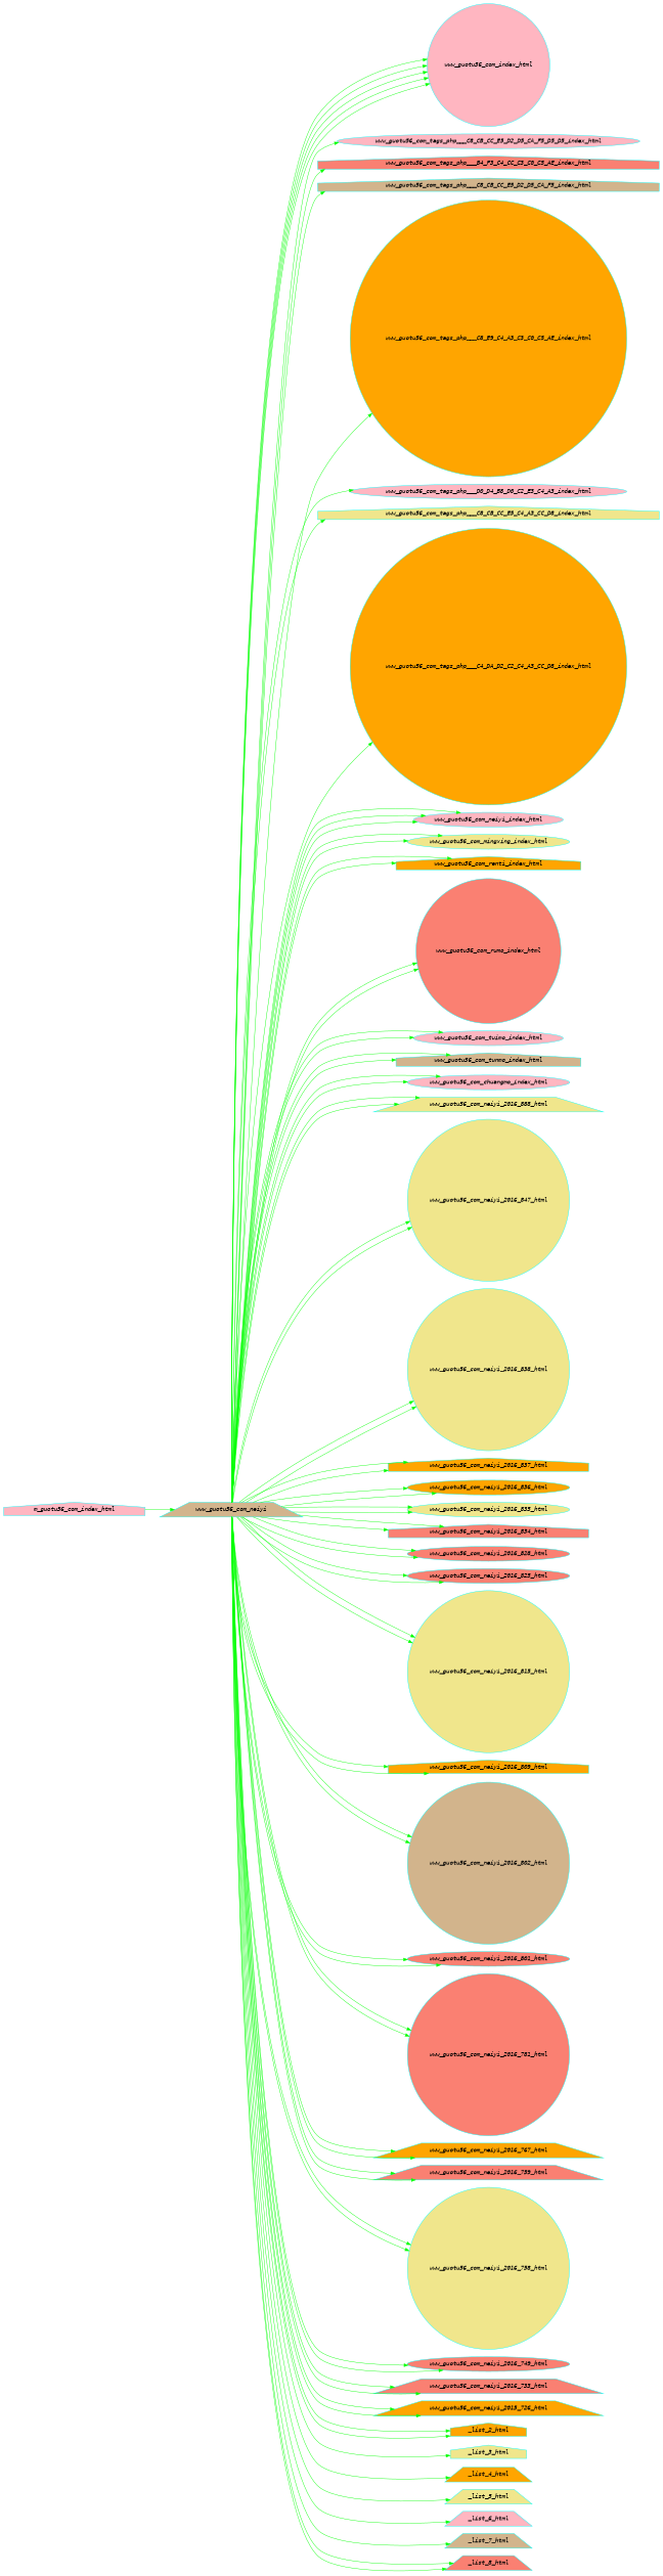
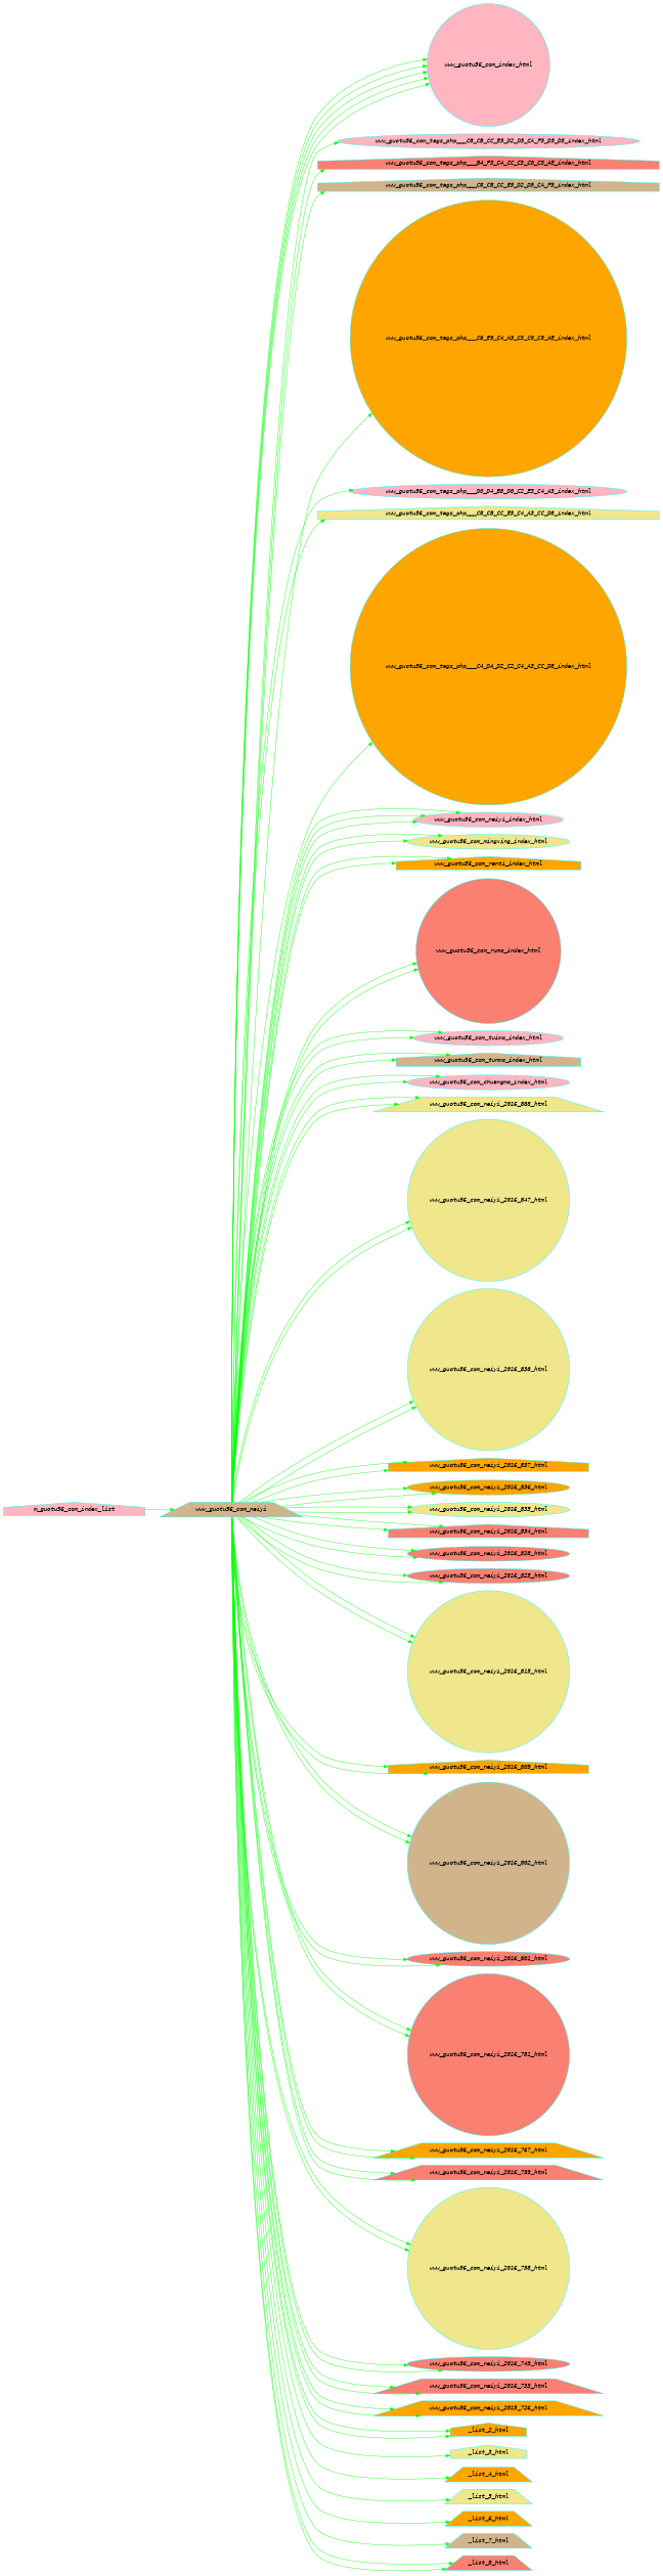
  digraph {
    rankdir=LR
    node [color=cyan fillcolor=salmon fontname="Consolas Italic" shape=ellipse style=filled]
    edge [color=green]
    www_guotu56_com_neiyi [fillcolor=tan shape=trapezium]
    www_guotu56_com_index_html [fillcolor=lightpink shape=circle]
    www_guotu56_com_tags_php___C8_CB_CC_E5_D2_D5_CA_F5_D5_D5_index_html [fillcolor=lightpink]
    www_guotu56_com_tags_php___B4_F3_C4_CC_C3_C0_C5_AE_index_html [shape=house]
    www_guotu56_com_tags_php___C8_CB_CC_E5_D2_D5_CA_F5_index_html [fillcolor=tan shape=house]
    www_guotu56_com_tags_php___C8_E9_C4_A3_C3_C0_C5_AE_index_html [fillcolor=orange shape=circle]
    www_guotu56_com_tags_php___D0_D4_B8_D0_C2_E3_C4_A3_index_html [fillcolor=lightpink]
    www_guotu56_com_tags_php___C8_CB_CC_E5_C4_A3_CC_D8_index_html [fillcolor=khaki shape=house]
    www_guotu56_com_tags_php___C4_DA_D2_C2_C4_A3_CC_D8_index_html [fillcolor=orange shape=circle]
    www_guotu56_com_neiyi_index_html [fillcolor=lightpink]
    www_guotu56_com_mingxing_index_html [fillcolor=khaki]
    www_guotu56_com_renti_index_html [fillcolor=orange shape=house]
    www_guotu56_com_rumo_index_html [shape=circle]
    www_guotu56_com_tuimo_index_html [fillcolor=lightpink]
    www_guotu56_com_tunmo_index_html [fillcolor=tan shape=house]
    www_guotu56_com_chuangmo_index_html [fillcolor=lightpink]
    www_guotu56_com_neiyi_2016_888_html [fillcolor=khaki shape=trapezium]
    www_guotu56_com_neiyi_2016_847_html [fillcolor=khaki shape=circle]
    www_guotu56_com_neiyi_2016_838_html [fillcolor=khaki shape=circle]
    www_guotu56_com_neiyi_2016_837_html [fillcolor=orange shape=house]
    www_guotu56_com_neiyi_2016_836_html [fillcolor=orange]
    www_guotu56_com_neiyi_2016_835_html [fillcolor=khaki]
    www_guotu56_com_neiyi_2016_834_html [shape=house]
    www_guotu56_com_neiyi_2016_828_html
    www_guotu56_com_neiyi_2016_825_html
    www_guotu56_com_neiyi_2016_815_html [fillcolor=khaki shape=circle]
    www_guotu56_com_neiyi_2016_809_html [fillcolor=orange shape=house]
    www_guotu56_com_neiyi_2016_802_html [fillcolor=tan shape=circle]
    www_guotu56_com_neiyi_2016_801_html
    www_guotu56_com_neiyi_2016_781_html [shape=circle]
    www_guotu56_com_neiyi_2016_767_html [fillcolor=orange shape=trapezium]
    www_guotu56_com_neiyi_2016_759_html [shape=trapezium]
    www_guotu56_com_neiyi_2016_758_html [fillcolor=khaki shape=circle]
    www_guotu56_com_neiyi_2016_749_html
    www_guotu56_com_neiyi_2016_733_html [shape=trapezium]
    www_guotu56_com_neiyi_2015_726_html [fillcolor=orange shape=trapezium]
    _list_2_html [fillcolor=orange shape=house]
    _list_3_html [fillcolor=khaki shape=house]
    _list_4_html [fillcolor=orange shape=trapezium]
    _list_5_html [fillcolor=khaki shape=trapezium]
-   _list_6_html [fillcolor=lightpink shape=trapezium]
+   _list_6_html [fillcolor=orange shape=trapezium]
    _list_7_html [fillcolor=tan shape=trapezium]
    _list_8_html [shape=trapezium]
-   m_guotu56_com_index_html [fillcolor=lightpink shape=house]
+   m_guotu56_com_index_html [fillcolor=lightpink shape=house label=m_guotu56_com_index_list]
    www_guotu56_com_neiyi -> www_guotu56_com_index_html
    www_guotu56_com_neiyi -> www_guotu56_com_index_html
    www_guotu56_com_neiyi -> www_guotu56_com_index_html
    www_guotu56_com_neiyi -> www_guotu56_com_index_html
    www_guotu56_com_neiyi -> www_guotu56_com_index_html
    www_guotu56_com_neiyi -> www_guotu56_com_tags_php___C8_CB_CC_E5_D2_D5_CA_F5_D5_D5_index_html
    www_guotu56_com_neiyi -> www_guotu56_com_tags_php___B4_F3_C4_CC_C3_C0_C5_AE_index_html
    www_guotu56_com_neiyi -> www_guotu56_com_tags_php___C8_CB_CC_E5_D2_D5_CA_F5_index_html
    www_guotu56_com_neiyi -> www_guotu56_com_tags_php___C8_E9_C4_A3_C3_C0_C5_AE_index_html
    www_guotu56_com_neiyi -> www_guotu56_com_tags_php___D0_D4_B8_D0_C2_E3_C4_A3_index_html
    www_guotu56_com_neiyi -> www_guotu56_com_tags_php___C8_CB_CC_E5_C4_A3_CC_D8_index_html
    www_guotu56_com_neiyi -> www_guotu56_com_tags_php___C4_DA_D2_C2_C4_A3_CC_D8_index_html
    www_guotu56_com_neiyi -> www_guotu56_com_neiyi_index_html
    www_guotu56_com_neiyi -> www_guotu56_com_neiyi_index_html
    www_guotu56_com_neiyi -> www_guotu56_com_neiyi_index_html
    www_guotu56_com_neiyi -> www_guotu56_com_mingxing_index_html
    www_guotu56_com_neiyi -> www_guotu56_com_mingxing_index_html
    www_guotu56_com_neiyi -> www_guotu56_com_renti_index_html
    www_guotu56_com_neiyi -> www_guotu56_com_renti_index_html
    www_guotu56_com_neiyi -> www_guotu56_com_rumo_index_html
    www_guotu56_com_neiyi -> www_guotu56_com_rumo_index_html
    www_guotu56_com_neiyi -> www_guotu56_com_tuimo_index_html
    www_guotu56_com_neiyi -> www_guotu56_com_tuimo_index_html
    www_guotu56_com_neiyi -> www_guotu56_com_tunmo_index_html
    www_guotu56_com_neiyi -> www_guotu56_com_tunmo_index_html
    www_guotu56_com_neiyi -> www_guotu56_com_chuangmo_index_html
    www_guotu56_com_neiyi -> www_guotu56_com_chuangmo_index_html
    www_guotu56_com_neiyi -> www_guotu56_com_neiyi_2016_888_html
    www_guotu56_com_neiyi -> www_guotu56_com_neiyi_2016_888_html
    www_guotu56_com_neiyi -> www_guotu56_com_neiyi_2016_847_html
    www_guotu56_com_neiyi -> www_guotu56_com_neiyi_2016_847_html
    www_guotu56_com_neiyi -> www_guotu56_com_neiyi_2016_838_html
    www_guotu56_com_neiyi -> www_guotu56_com_neiyi_2016_838_html
    www_guotu56_com_neiyi -> www_guotu56_com_neiyi_2016_837_html
    www_guotu56_com_neiyi -> www_guotu56_com_neiyi_2016_837_html
    www_guotu56_com_neiyi -> www_guotu56_com_neiyi_2016_836_html
    www_guotu56_com_neiyi -> www_guotu56_com_neiyi_2016_836_html
    www_guotu56_com_neiyi -> www_guotu56_com_neiyi_2016_835_html
    www_guotu56_com_neiyi -> www_guotu56_com_neiyi_2016_835_html
    www_guotu56_com_neiyi -> www_guotu56_com_neiyi_2016_834_html
    www_guotu56_com_neiyi -> www_guotu56_com_neiyi_2016_834_html
    www_guotu56_com_neiyi -> www_guotu56_com_neiyi_2016_828_html
    www_guotu56_com_neiyi -> www_guotu56_com_neiyi_2016_828_html
    www_guotu56_com_neiyi -> www_guotu56_com_neiyi_2016_825_html
    www_guotu56_com_neiyi -> www_guotu56_com_neiyi_2016_825_html
    www_guotu56_com_neiyi -> www_guotu56_com_neiyi_2016_815_html
    www_guotu56_com_neiyi -> www_guotu56_com_neiyi_2016_815_html
    www_guotu56_com_neiyi -> www_guotu56_com_neiyi_2016_809_html
    www_guotu56_com_neiyi -> www_guotu56_com_neiyi_2016_809_html
    www_guotu56_com_neiyi -> www_guotu56_com_neiyi_2016_802_html
    www_guotu56_com_neiyi -> www_guotu56_com_neiyi_2016_802_html
    www_guotu56_com_neiyi -> www_guotu56_com_neiyi_2016_801_html
    www_guotu56_com_neiyi -> www_guotu56_com_neiyi_2016_801_html
    www_guotu56_com_neiyi -> www_guotu56_com_neiyi_2016_781_html
    www_guotu56_com_neiyi -> www_guotu56_com_neiyi_2016_781_html
    www_guotu56_com_neiyi -> www_guotu56_com_neiyi_2016_767_html
    www_guotu56_com_neiyi -> www_guotu56_com_neiyi_2016_767_html
    www_guotu56_com_neiyi -> www_guotu56_com_neiyi_2016_759_html
    www_guotu56_com_neiyi -> www_guotu56_com_neiyi_2016_759_html
    www_guotu56_com_neiyi -> www_guotu56_com_neiyi_2016_758_html
    www_guotu56_com_neiyi -> www_guotu56_com_neiyi_2016_758_html
    www_guotu56_com_neiyi -> www_guotu56_com_neiyi_2016_749_html
    www_guotu56_com_neiyi -> www_guotu56_com_neiyi_2016_749_html
    www_guotu56_com_neiyi -> www_guotu56_com_neiyi_2016_733_html
    www_guotu56_com_neiyi -> www_guotu56_com_neiyi_2016_733_html
    www_guotu56_com_neiyi -> www_guotu56_com_neiyi_2015_726_html
    www_guotu56_com_neiyi -> www_guotu56_com_neiyi_2015_726_html
    www_guotu56_com_neiyi -> _list_2_html
    www_guotu56_com_neiyi -> _list_2_html
    www_guotu56_com_neiyi -> _list_3_html
    www_guotu56_com_neiyi -> _list_4_html
    www_guotu56_com_neiyi -> _list_5_html
    www_guotu56_com_neiyi -> _list_6_html
    www_guotu56_com_neiyi -> _list_7_html
    www_guotu56_com_neiyi -> _list_8_html
    www_guotu56_com_neiyi -> _list_8_html
    m_guotu56_com_index_html -> www_guotu56_com_neiyi
  }
